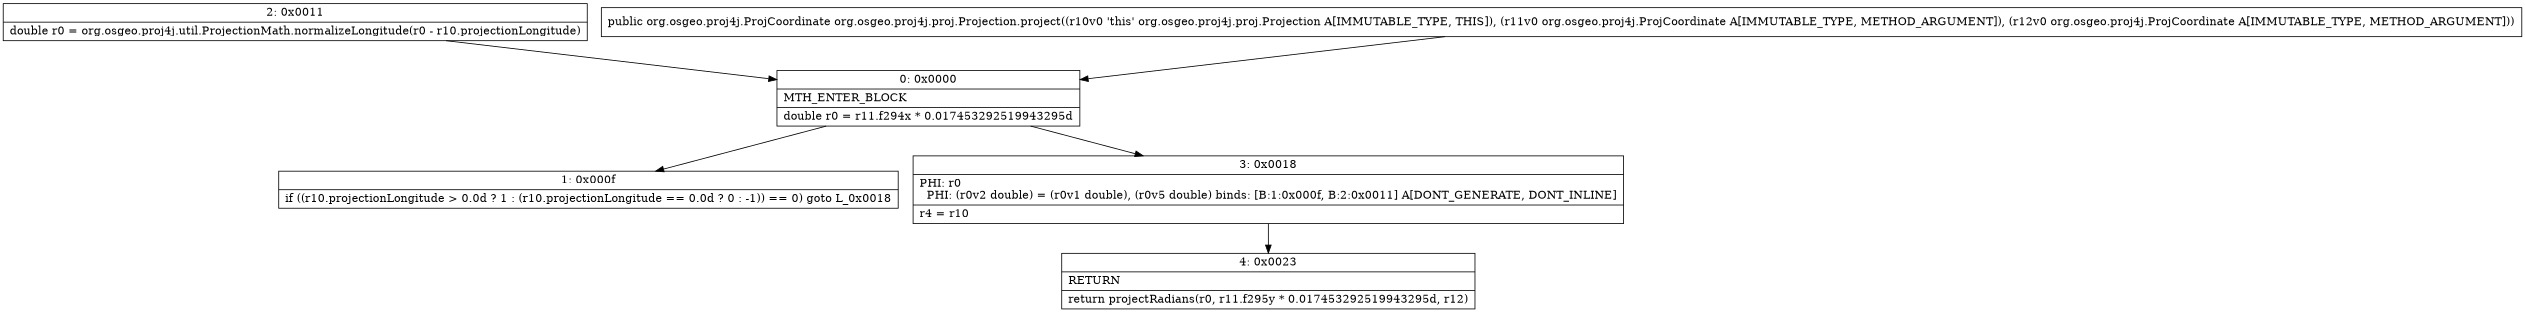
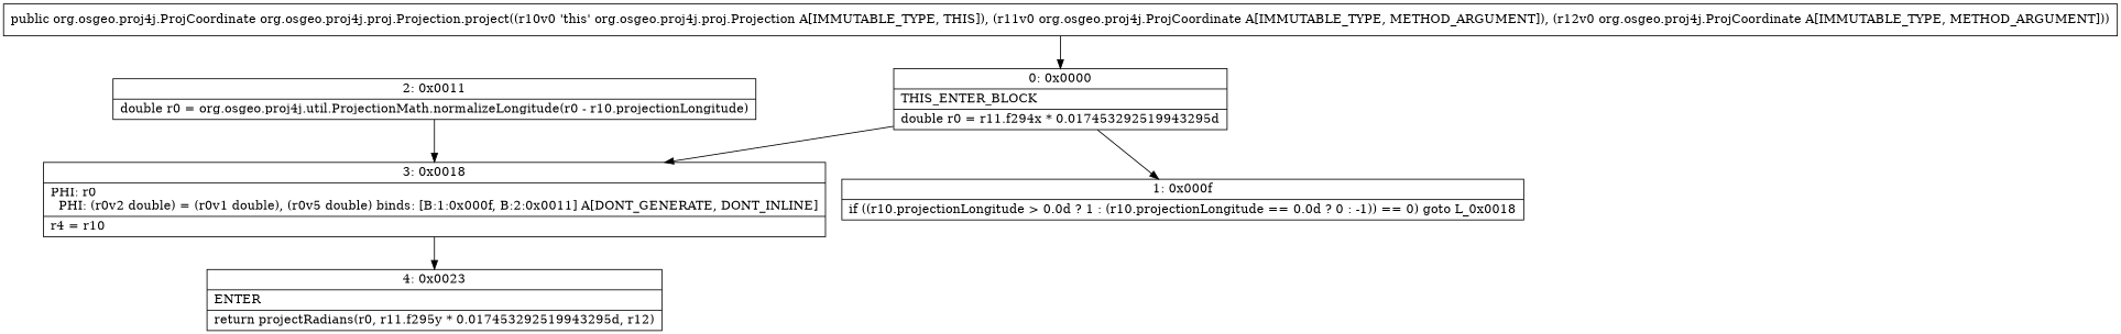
  digraph {
    node [shape=record]
-   n1 [label="{0\:\ 0x0000|MTH_ENTER_BLOCK\l|double r0 = r11.f294x * 0.017453292519943295d\l}"]
+   n1 [label="{0\:\ 0x0000|THIS_ENTER_BLOCK\l|double r0 = r11.f294x * 0.017453292519943295d\l}"]
    n2 [label="{1\:\ 0x000f|if ((r10.projectionLongitude \> 0.0d ? 1 : (r10.projectionLongitude == 0.0d ? 0 : \-1)) == 0) goto L_0x0018\l}"]
    n3 [label="{3\:\ 0x0018|PHI: r0 \l  PHI: (r0v2 double) = (r0v1 double), (r0v5 double) binds: [B:1:0x000f, B:2:0x0011] A[DONT_GENERATE, DONT_INLINE]\l|r4 = r10\l}"]
    n4 [label="{2\:\ 0x0011|double r0 = org.osgeo.proj4j.util.ProjectionMath.normalizeLongitude(r0 \- r10.projectionLongitude)\l}"]
-   n5 [label="{4\:\ 0x0023|RETURN\l|return projectRadians(r0, r11.f295y * 0.017453292519943295d, r12)\l}"]
+   n5 [label="{4\:\ 0x0023|ENTER\l|return projectRadians(r0, r11.f295y * 0.017453292519943295d, r12)\l}"]
    n6 [label="{public org.osgeo.proj4j.ProjCoordinate org.osgeo.proj4j.proj.Projection.project((r10v0 'this' org.osgeo.proj4j.proj.Projection A[IMMUTABLE_TYPE, THIS]), (r11v0 org.osgeo.proj4j.ProjCoordinate A[IMMUTABLE_TYPE, METHOD_ARGUMENT]), (r12v0 org.osgeo.proj4j.ProjCoordinate A[IMMUTABLE_TYPE, METHOD_ARGUMENT])) }"]
    n1 -> n2
    n1 -> n3
    n3 -> n5
-   n4 -> n1
+   n4 -> n3
    n6 -> n1
  }
